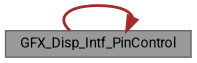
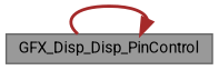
  digraph {
    rankdir=LR
    fontname=Roboto
-   n1 [color=gray40 fillcolor=grey60 fontcolor=black fontname=Roboto fontsize=10 height=0.2 label=GFX_Disp_Intf_PinControl shape=box style=filled width=0.4]
+   n1 [color=gray40 fillcolor=grey60 fontcolor=black fontname=Roboto fontsize=10 height=0.2 label=GFX_Disp_Disp_PinControl shape=box style=filled width=0.4]
    n1 -> n1 [color=brown fontname=Roboto fontsize=10 labelfontname=Helvetica labelfontsize=10 style=bold]
  }
